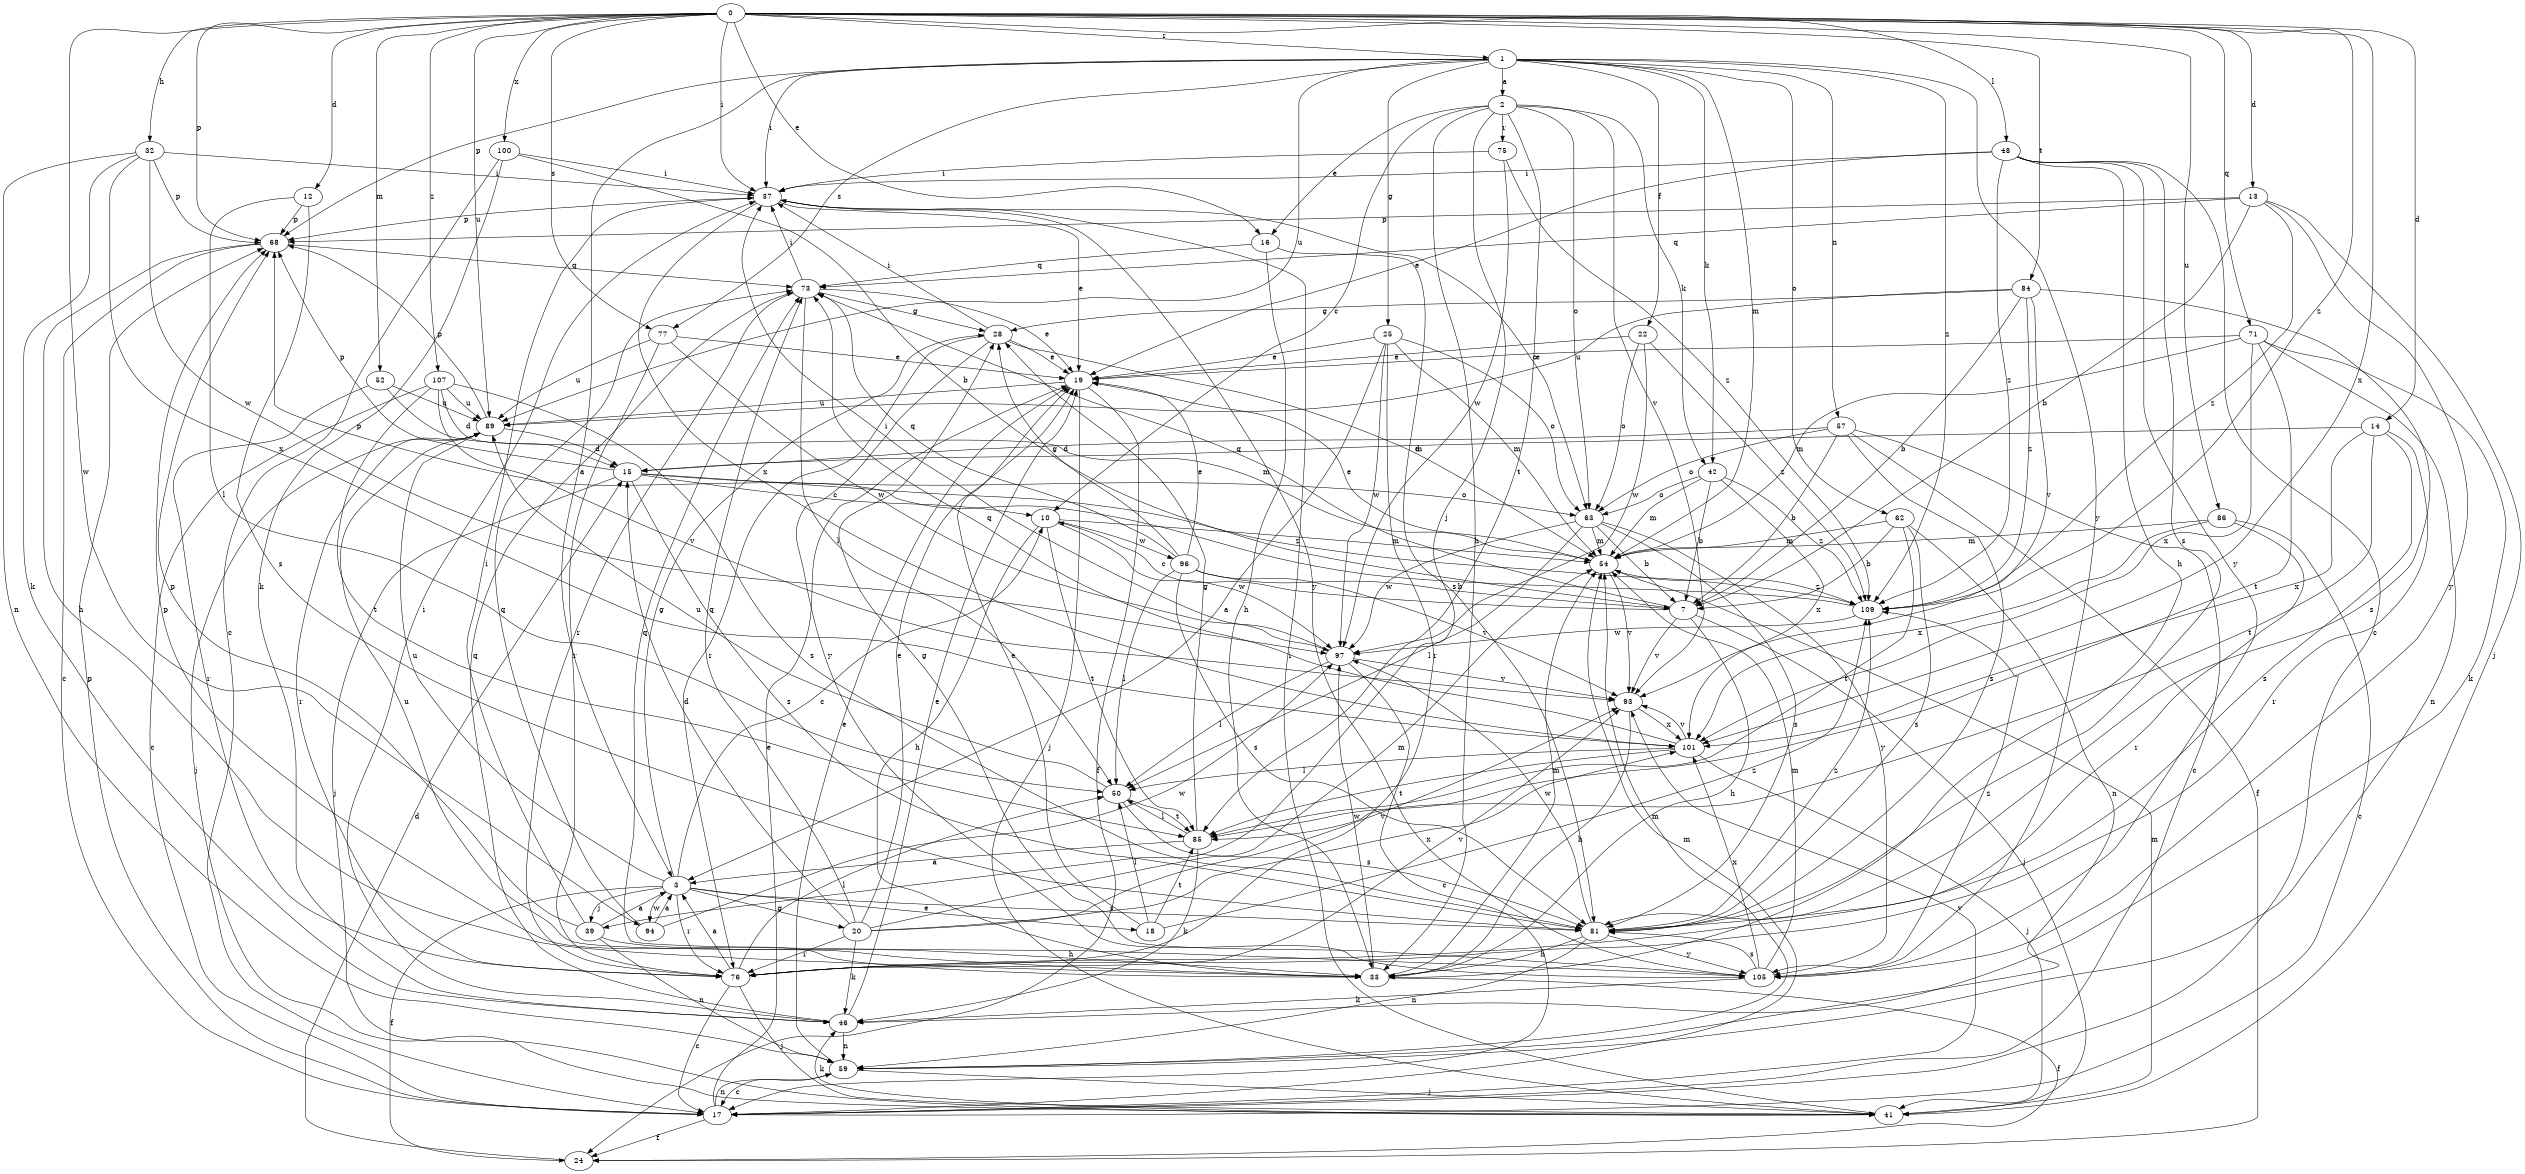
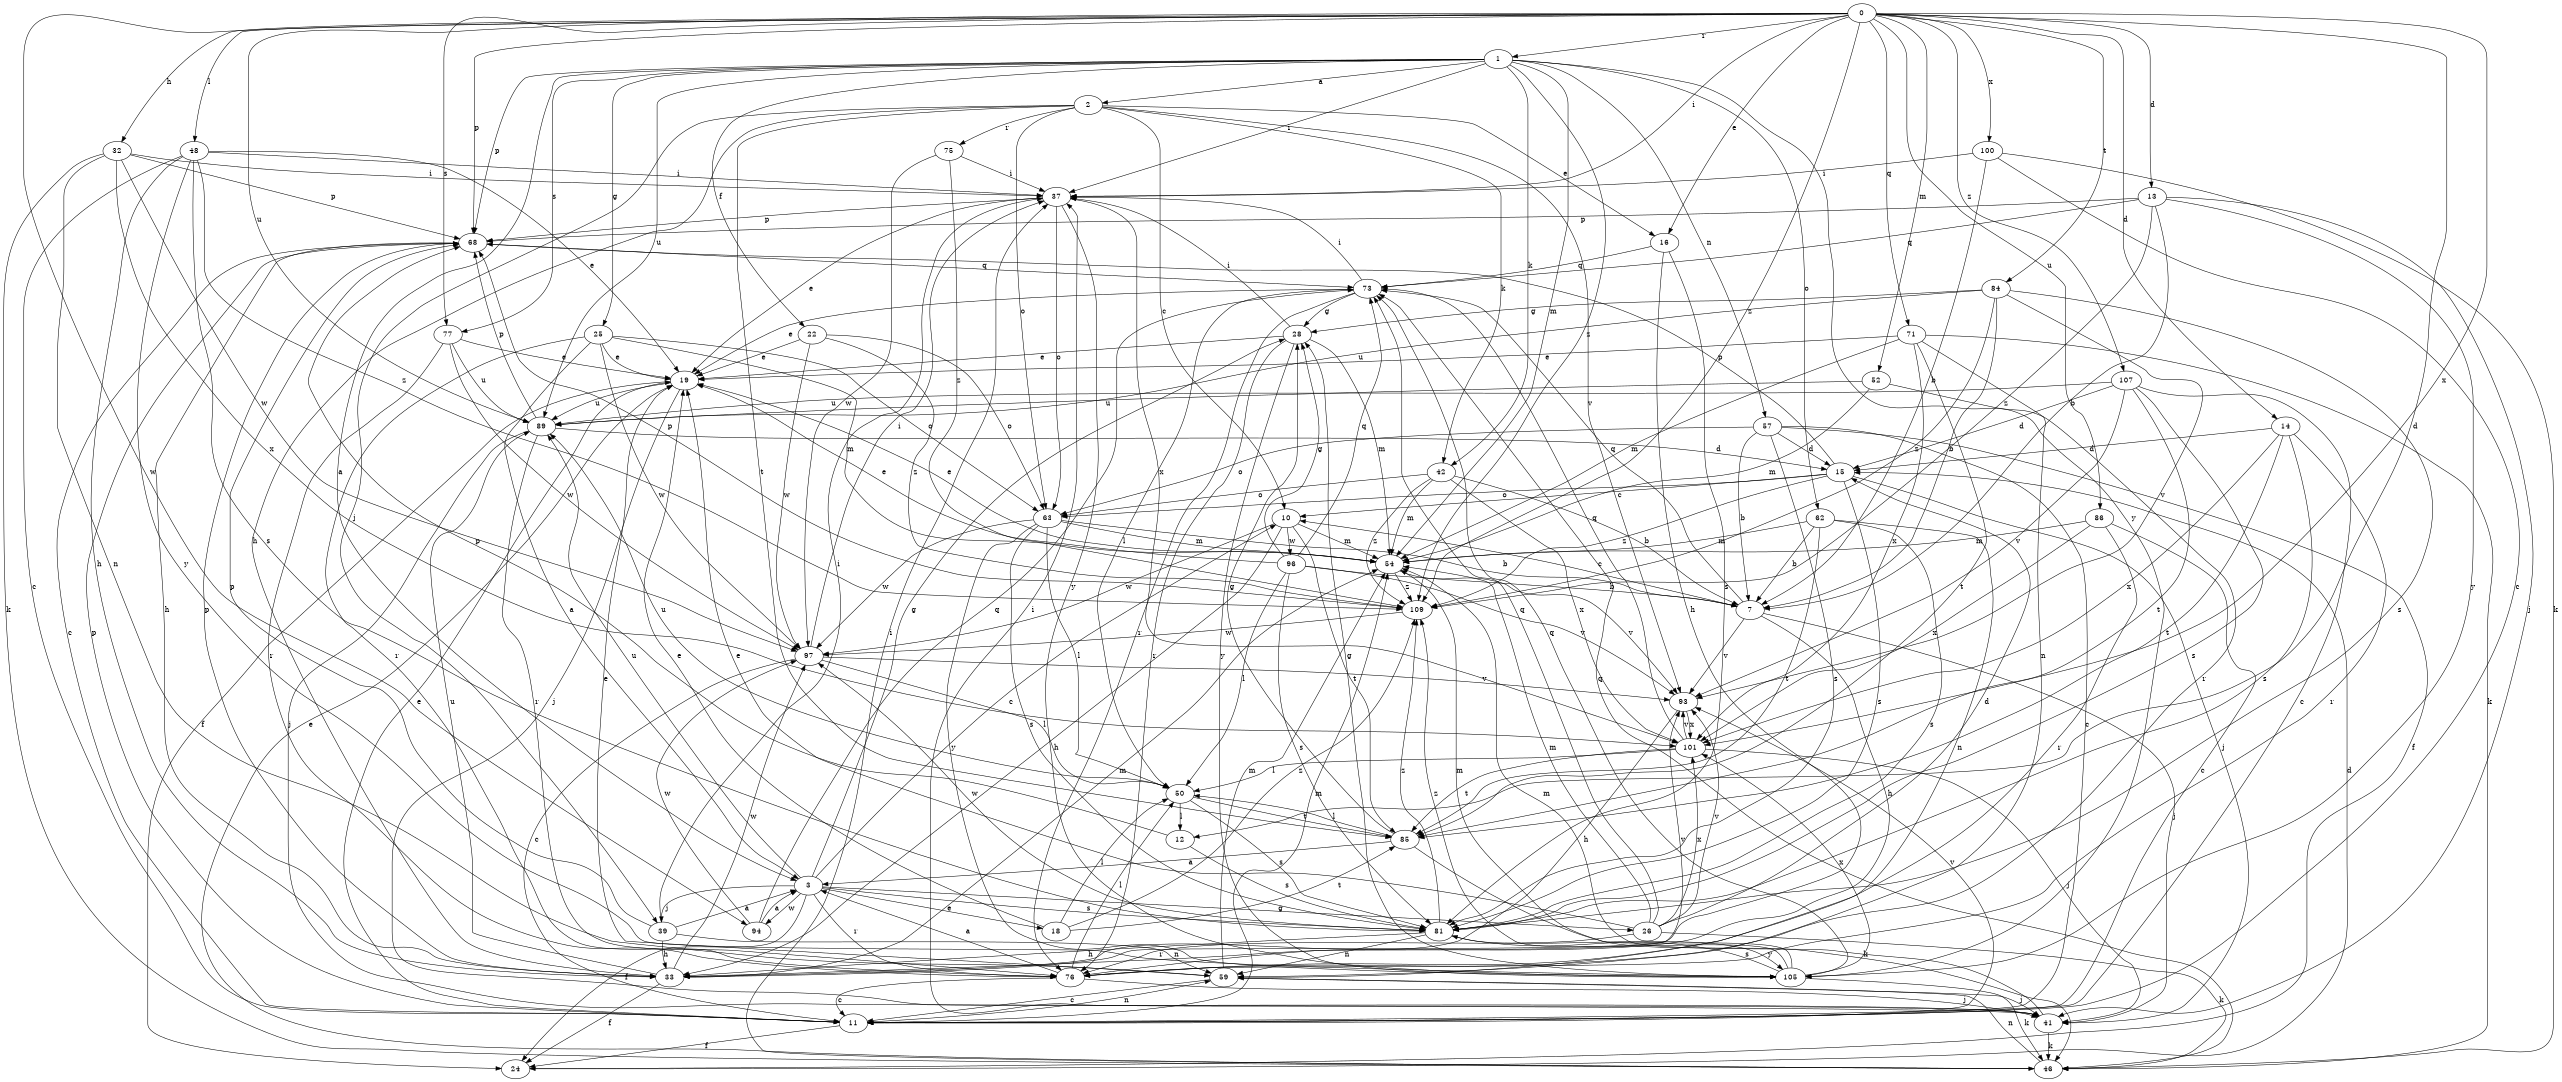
  strict digraph {
    0
    1
    12
    13
    14
    16
    32
    37
    48
    52
    68
    71
    77
    84
    86
    89
    94
    100
    101
    107
    109
    2
    3
    22
    25
    42
    54
    57
    62
    105
    81
    50
    7
    41
    73
    85
    76
    15
    33
    97
    59
    46
    63
    19
-   11 [label=17]
+   11
    93
    28
    10
    39
    75
    18
    24
-   26 [label=20]
+   26
    96
    0 -> 1 [label=r]
    0 -> 12 [label=d]
    0 -> 13 [label=d]
    0 -> 14 [label=d]
    0 -> 16 [label=e]
    0 -> 32 [label=h]
    0 -> 37 [label=i]
    0 -> 48 [label=l]
    0 -> 52 [label=m]
    0 -> 68 [label=p]
    0 -> 71 [label=q]
    0 -> 77 [label=s]
    0 -> 84 [label=t]
    0 -> 86 [label=u]
    0 -> 89 [label=u]
    0 -> 94 [label=w]
    0 -> 100 [label=x]
    0 -> 101 [label=x]
    0 -> 107 [label=z]
    0 -> 109 [label=z]
    1 -> 37 [label=i]
    1 -> 68 [label=p]
    1 -> 77 [label=s]
    1 -> 89 [label=u]
    1 -> 109 [label=z]
    1 -> 2 [label=a]
    1 -> 3 [label=a]
    1 -> 22 [label=f]
    1 -> 25 [label=g]
    1 -> 42 [label=k]
    1 -> 54 [label=m]
    1 -> 57 [label=n]
    1 -> 62 [label=o]
    1 -> 105 [label=y]
    12 -> 68 [label=p]
    12 -> 81 [label=s]
-   12 -> 50 [label=l]
+   50 -> 12 [label=l]
    13 -> 68 [label=p]
    13 -> 109 [label=z]
    13 -> 105 [label=y]
    13 -> 7 [label=b]
    13 -> 41 [label=j]
    13 -> 73 [label=q]
    14 -> 101 [label=x]
    14 -> 81 [label=s]
    14 -> 85 [label=t]
    14 -> 76 [label=r]
    14 -> 15 [label=d]
    16 -> 81 [label=s]
    16 -> 73 [label=q]
    16 -> 33 [label=h]
    32 -> 37 [label=i]
    32 -> 68 [label=p]
    32 -> 101 [label=x]
    32 -> 97 [label=w]
    32 -> 59 [label=n]
    32 -> 46 [label=k]
    37 -> 68 [label=p]
    37 -> 101 [label=x]
    37 -> 105 [label=y]
    37 -> 63 [label=o]
    37 -> 19 [label=e]
    48 -> 37 [label=i]
    48 -> 109 [label=z]
    48 -> 105 [label=y]
    48 -> 81 [label=s]
    48 -> 33 [label=h]
    48 -> 19 [label=e]
    48 -> 11 [label=c]
    52 -> 89 [label=u]
    52 -> 54 [label=m]
    52 -> 76 [label=r]
    68 -> 73 [label=q]
    68 -> 33 [label=h]
    68 -> 11 [label=c]
    71 -> 101 [label=x]
    71 -> 54 [label=m]
    71 -> 85 [label=t]
    71 -> 59 [label=n]
    71 -> 46 [label=k]
    71 -> 19 [label=e]
    77 -> 89 [label=u]
    77 -> 76 [label=r]
    77 -> 97 [label=w]
    77 -> 19 [label=e]
    84 -> 89 [label=u]
    84 -> 109 [label=z]
    84 -> 81 [label=s]
    84 -> 7 [label=b]
    84 -> 93 [label=v]
    84 -> 28 [label=g]
    86 -> 101 [label=x]
    86 -> 54 [label=m]
    86 -> 76 [label=r]
    86 -> 11 [label=c]
    89 -> 68 [label=p]
    89 -> 41 [label=j]
    89 -> 76 [label=r]
    89 -> 15 [label=d]
    94 -> 3 [label=a]
    94 -> 73 [label=q]
    94 -> 97 [label=w]
    100 -> 37 [label=i]
    100 -> 7 [label=b]
    100 -> 46 [label=k]
    100 -> 11 [label=c]
    101 -> 50 [label=l]
    101 -> 41 [label=j]
    101 -> 73 [label=q]
    101 -> 85 [label=t]
    101 -> 93 [label=v]
    107 -> 89 [label=u]
    107 -> 81 [label=s]
    107 -> 85 [label=t]
    107 -> 15 [label=d]
    107 -> 11 [label=c]
    107 -> 93 [label=v]
    109 -> 68 [label=p]
    109 -> 97 [label=w]
    2 -> 16 [label=e]
    2 -> 42 [label=k]
    2 -> 85 [label=t]
    2 -> 33 [label=h]
    2 -> 63 [label=o]
    2 -> 93 [label=v]
    2 -> 10 [label=c]
    2 -> 39 [label=j]
    2 -> 75 [label=r]
    3 -> 89 [label=u]
    3 -> 94 [label=w]
    3 -> 81 [label=s]
    3 -> 76 [label=r]
    3 -> 28 [label=g]
    3 -> 10 [label=c]
    3 -> 39 [label=j]
    3 -> 18 [label=e]
    3 -> 24 [label=f]
    3 -> 26 [label=g]
    22 -> 109 [label=z]
    22 -> 97 [label=w]
    22 -> 63 [label=o]
    22 -> 19 [label=e]
    25 -> 3 [label=a]
    25 -> 54 [label=m]
    25 -> 76 [label=r]
    25 -> 97 [label=w]
    25 -> 63 [label=o]
    25 -> 19 [label=e]
    42 -> 101 [label=x]
    42 -> 109 [label=z]
    42 -> 54 [label=m]
    42 -> 7 [label=b]
    42 -> 63 [label=o]
    54 -> 109 [label=z]
    54 -> 19 [label=e]
    54 -> 93 [label=v]
    57 -> 81 [label=s]
    57 -> 7 [label=b]
    57 -> 15 [label=d]
    57 -> 63 [label=o]
    57 -> 11 [label=c]
    57 -> 24 [label=f]
    62 -> 54 [label=m]
    62 -> 81 [label=s]
    62 -> 7 [label=b]
    62 -> 85 [label=t]
    62 -> 59 [label=n]
    105 -> 101 [label=x]
    105 -> 109 [label=z]
    105 -> 54 [label=m]
    105 -> 81 [label=s]
    105 -> 73 [label=q]
    105 -> 46 [label=k]
    105 -> 28 [label=g]
    81 -> 109 [label=z]
    81 -> 105 [label=y]
    81 -> 33 [label=h]
    81 -> 97 [label=w]
    81 -> 59 [label=n]
    50 -> 89 [label=u]
    50 -> 81 [label=s]
    50 -> 85 [label=t]
    7 -> 41 [label=j]
    7 -> 73 [label=q]
    7 -> 33 [label=h]
    7 -> 93 [label=v]
    7 -> 10 [label=c]
    41 -> 37 [label=i]
    41 -> 54 [label=m]
    41 -> 46 [label=k]
    73 -> 37 [label=i]
    73 -> 50 [label=l]
    73 -> 76 [label=r]
    73 -> 19 [label=e]
    73 -> 28 [label=g]
    85 -> 3 [label=a]
    85 -> 50 [label=l]
    85 -> 46 [label=k]
    85 -> 28 [label=g]
    76 -> 3 [label=a]
    76 -> 50 [label=l]
    76 -> 41 [label=j]
    76 -> 11 [label=c]
    76 -> 93 [label=v]
    15 -> 68 [label=p]
    15 -> 109 [label=z]
    15 -> 81 [label=s]
    15 -> 41 [label=j]
    15 -> 63 [label=o]
    15 -> 10 [label=c]
    33 -> 68 [label=p]
    33 -> 89 [label=u]
    33 -> 54 [label=m]
    33 -> 97 [label=w]
    33 -> 24 [label=f]
    97 -> 37 [label=i]
    97 -> 50 [label=l]
    97 -> 11 [label=c]
    97 -> 93 [label=v]
    59 -> 54 [label=m]
    59 -> 41 [label=j]
    59 -> 19 [label=e]
    59 -> 11 [label=c]
    46 -> 37 [label=i]
    46 -> 73 [label=q]
    46 -> 59 [label=n]
    46 -> 19 [label=e]
    63 -> 54 [label=m]
    63 -> 105 [label=y]
    63 -> 81 [label=s]
    63 -> 50 [label=l]
    63 -> 7 [label=b]
    63 -> 97 [label=w]
    19 -> 89 [label=u]
    19 -> 41 [label=j]
    19 -> 24 [label=f]
    11 -> 68 [label=p]
    11 -> 54 [label=m]
    11 -> 59 [label=n]
    11 -> 19 [label=e]
    11 -> 93 [label=v]
    11 -> 24 [label=f]
    93 -> 101 [label=x]
    93 -> 33 [label=h]
    28 -> 37 [label=i]
    28 -> 54 [label=m]
    28 -> 105 [label=y]
    28 -> 76 [label=r]
    28 -> 19 [label=e]
    10 -> 54 [label=m]
    10 -> 85 [label=t]
    10 -> 33 [label=h]
    10 -> 97 [label=w]
    10 -> 96 [label=w]
    39 -> 37 [label=i]
    39 -> 68 [label=p]
    39 -> 3 [label=a]
    39 -> 33 [label=h]
    39 -> 59 [label=n]
    75 -> 37 [label=i]
    75 -> 109 [label=z]
    75 -> 97 [label=w]
    18 -> 109 [label=z]
    18 -> 50 [label=l]
    18 -> 85 [label=t]
    18 -> 19 [label=e]
    24 -> 15 [label=d]
    26 -> 101 [label=x]
    26 -> 54 [label=m]
    26 -> 73 [label=q]
    26 -> 76 [label=r]
    26 -> 15 [label=d]
    26 -> 46 [label=k]
    26 -> 19 [label=e]
    26 -> 93 [label=v]
    96 -> 81 [label=s]
    96 -> 50 [label=l]
    96 -> 7 [label=b]
    96 -> 73 [label=q]
    96 -> 19 [label=e]
    96 -> 93 [label=v]
    96 -> 28 [label=g]
  }
